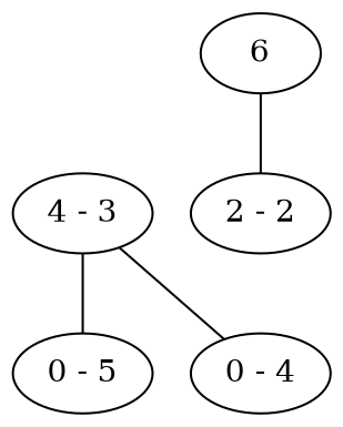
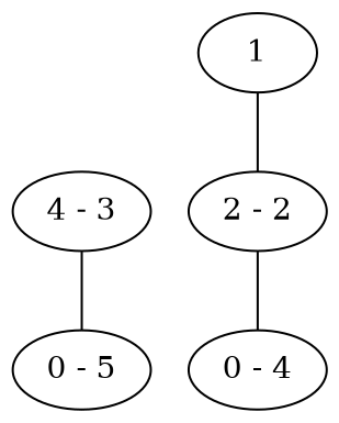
  graph {
    n1 [label="2 - 2"]
-   1 [label=6]
+   1
    n3 [label="0 - 5"]
    n4 [label="4 - 3"]
    n5 [label="0 - 4"]
    1 -- n1
    n4 -- n3
-   n4 -- n5
+   n1 -- n5
  }
